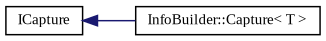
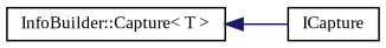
  digraph {
    rankdir=LR
    fontname="Liberation Serif"
    node [color=black fillcolor=white fontname="Liberation Serif" fontsize=10 shape=record style=filled]
    n1 [height=0.2 label=ICapture width=0.4]
    n2 [height=0.2 label="InfoBuilder::Capture\< T \>" width=0.4]
-   n1 -> n2 [color=midnightblue dir=back fontname="Liberation Serif" fontsize=10 labelfontname=Helvetica labelfontsize=10 style=solid]
+   n2 -> n1 [color=midnightblue dir=back fontname="Liberation Serif" fontsize=10 labelfontname=Helvetica labelfontsize=10 style=solid]
  }
